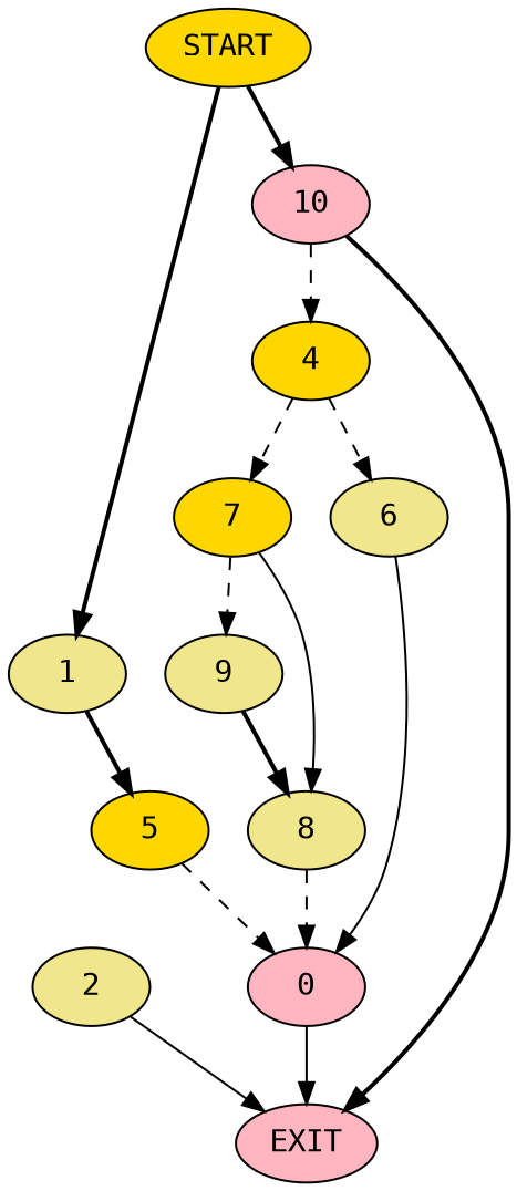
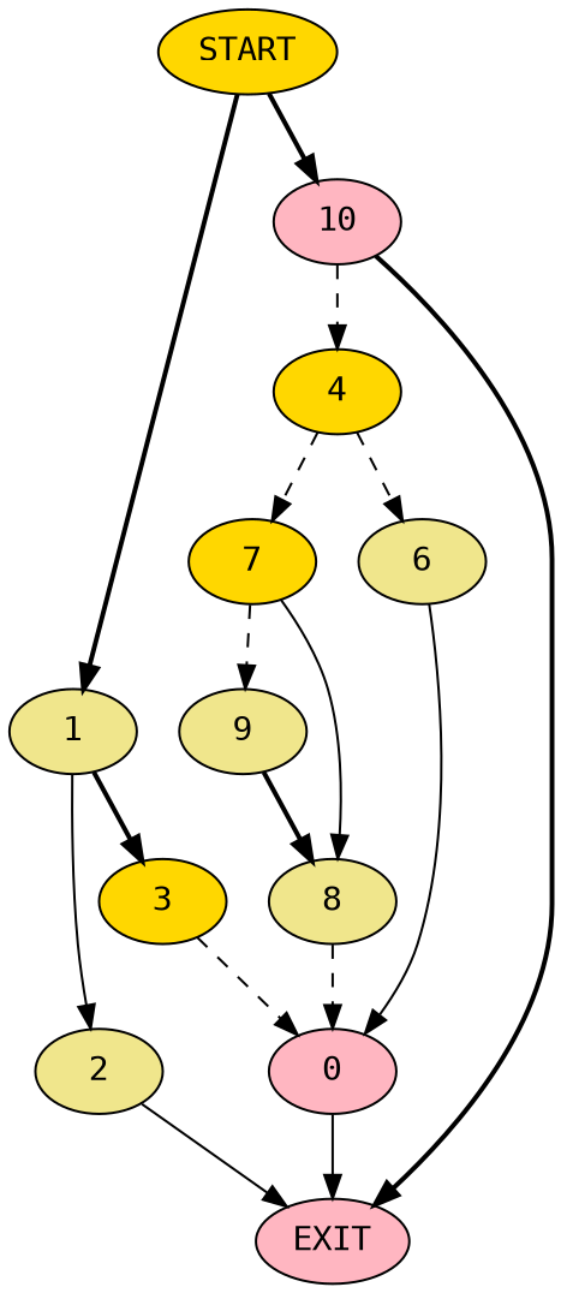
  digraph {
    fontname="DejaVu Sans Mono"
    node [fillcolor=khaki fontname="DejaVu Sans Mono" style=filled]
    edge [fontname="DejaVu Sans Mono" style=dashed]
    n1 [fillcolor=gold label=START]
    1
    10 [fillcolor=lightpink]
    2
-   3 [fillcolor=gold label=5]
+   3 [fillcolor=gold]
    n6 [fillcolor=lightpink label=EXIT]
    4 [fillcolor=gold]
    n8 [fillcolor=lightpink label=0]
    6
    7 [fillcolor=gold]
    8
    9
    n1 -> 1 [style=bold]
    n1 -> 10 [style=bold]
+   1 -> 2 [style=solid]
    1 -> 3 [style=bold]
    10 -> n6 [style=bold]
    10 -> 4
    2 -> n6 [style=solid]
    3 -> n8
    4 -> 6
    4 -> 7
    n8 -> n6 [style=solid]
    6 -> n8 [style=solid]
    7 -> 8 [style=solid]
    7 -> 9
    8 -> n8
    9 -> 8 [style=bold]
  }
